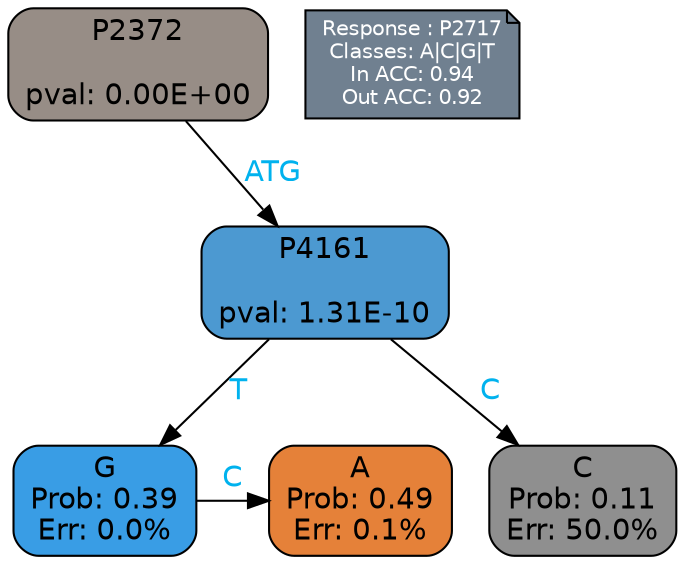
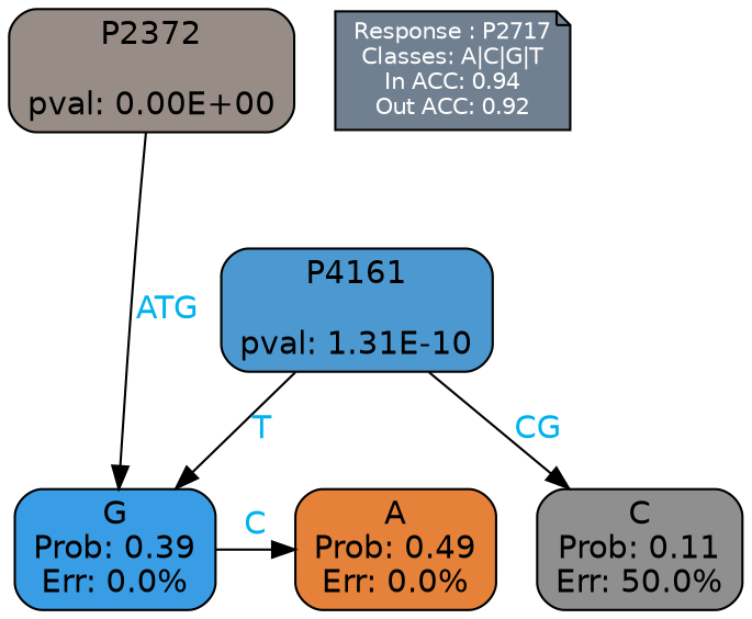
  digraph {
    ranksep=equally
    splines=polylines
    node [color=black fontname=helvetica shape=box style="filled, rounded"]
    edge [fontcolor=deepskyblue2 fontname=helvetica]
    n1 [fillcolor="#399de5" label="G\nProb: 0.39\nErr: 0.0%"]
    n2 [fillcolor="#8f8f8f" label="C\nProb: 0.11\nErr: 50.0%"]
-   n3 [fillcolor="#e58139" label="A\nProb: 0.49\nErr: 0.1%"]
+   n3 [fillcolor="#e58139" label="A\nProb: 0.49\nErr: 0.0%"]
    n4 [align=left fillcolor=slategray fontcolor=white fontsize=10 label="Response : P2717\nClasses: A|C|G|T\nIn ACC: 0.94\nOut ACC: 0.92\n" shape=note style=filled]
    n5 [fillcolor="#978d86" label="P2372\n\npval: 0.00E+00"]
    n6 [fillcolor="#4c99d1" label="P4161\n\npval: 1.31E-10"]
    subgraph sub_1 {
      rank=same
      n1
      n2
      n3
    }
    subgraph sub_2 {
      rank=same
      n4
      n5
    }
    n1 -> n3 [label=C]
-   n5 -> n6 [label=ATG]
+   n5 -> n1 [label=ATG]
    n6 -> n1 [label=T]
-   n6 -> n2 [label=C]
+   n6 -> n2 [label=CG]
  }
